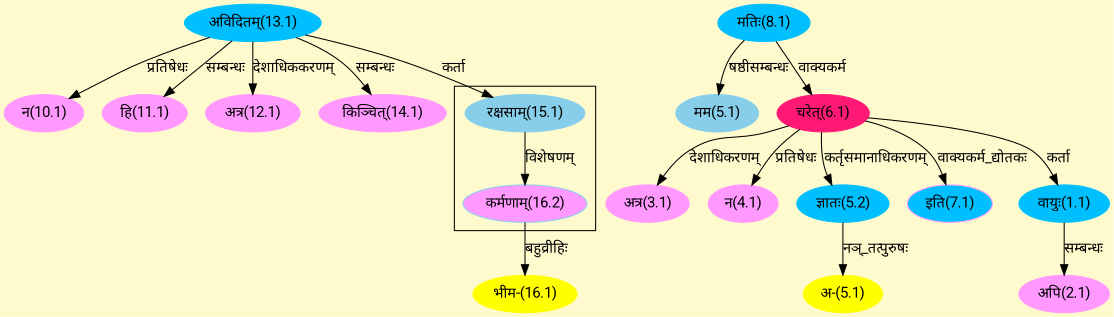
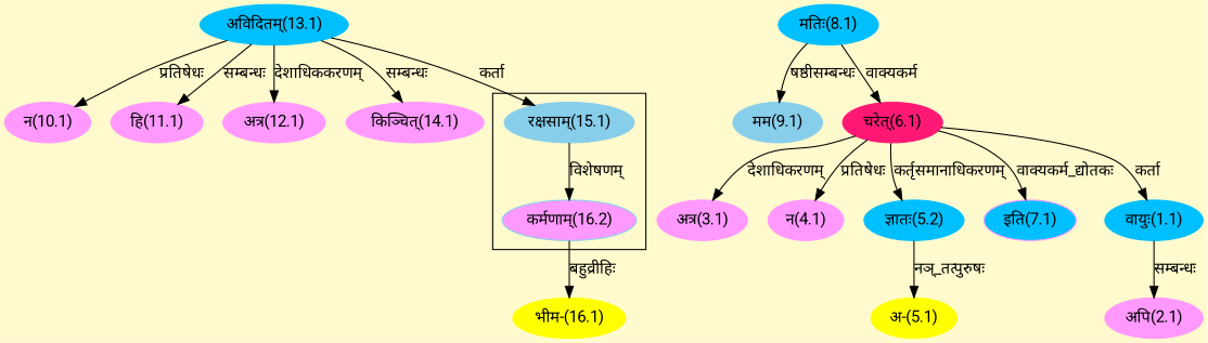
  digraph {
    bgcolor=lemonchiffon1
    compound=true
    fontname=Roboto
    rankdir=BT
    node [color="#FF99FF" fontname=Roboto style=filled]
    edge [dir=back fontname=Roboto]
    n1 [color="#87CEEB" fillcolor="#FF99FF" label="कर्मणाम्(16.2)"]
    n2 [color="#87CEEB" label="रक्षसाम्(15.1)"]
    n3 [color="#00BFFF" label="अविदितम्(13.1)"]
    n4 [color="#00BFFF" label="वायुः(1.1)"]
    n5 [color="#FF1975" label="चरेत्(6.1)"]
    n6 [color="#00BFFF" label="मतिः(8.1)"]
    n7 [label="अपि(2.1)"]
    n8 [label="अत्र(3.1)"]
    n9 [label="न(4.1)"]
    n10 [color="#FFFF00" label="अ-(5.1)"]
    n11 [color="#00BFFF" label="ज्ञातः(5.2)"]
    n12 [fillcolor="#00BFFF" label="इति(7.1)"]
-   n13 [color="#87CEEB" label="मम(5.1)"]
+   n13 [color="#87CEEB" label="मम(9.1)"]
    n14 [label="न(10.1)"]
    n15 [label="हि(11.1)"]
    n16 [label="अत्र(12.1)"]
    n17 [label="किञ्चित्(14.1)"]
    n18 [color="#FFFF00" label="भीम-(16.1)"]
    subgraph cluster_1 {
      n1
      n2
    }
    n1 -> n2 [label="विशेषणम्"]
    n2 -> n3 [label="कर्ता"]
    n4 -> n5 [label="कर्ता"]
    n5 -> n6 [label="वाक्यकर्म"]
    n7 -> n4 [label="सम्बन्धः"]
    n8 -> n5 [label="देशाधिकरणम्"]
    n9 -> n5 [label="प्रतिषेधः"]
    n10 -> n11 [label="नञ्_तत्पुरुषः"]
    n11 -> n5 [label="कर्तृसमानाधिकरणम्"]
    n12 -> n5 [label="वाक्यकर्म_द्योतकः"]
    n13 -> n6 [label="षष्ठीसम्बन्धः"]
    n14 -> n3 [label="प्रतिषेधः"]
    n15 -> n3 [label="सम्बन्धः"]
    n16 -> n3 [label="देशाधिककरणम्"]
    n17 -> n3 [label="सम्बन्धः"]
    n18 -> n1 [label="बहुव्रीहिः"]
  }
